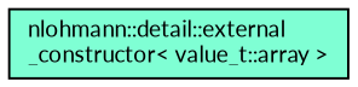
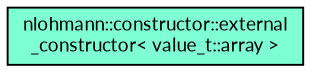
  digraph {
    rankdir=LR
    fontname=Lato
-   n1 [color=black fillcolor=aquamarine fontname=Lato fontsize=10 height=0.2 label="nlohmann::detail::external\l_constructor\< value_t::array \>" shape=box style=filled width=0.4]
+   n1 [color=black fillcolor=aquamarine fontname=Lato fontsize=10 height=0.2 label="nlohmann::constructor::external\l_constructor\< value_t::array \>" shape=box style=filled width=0.4]
  }
